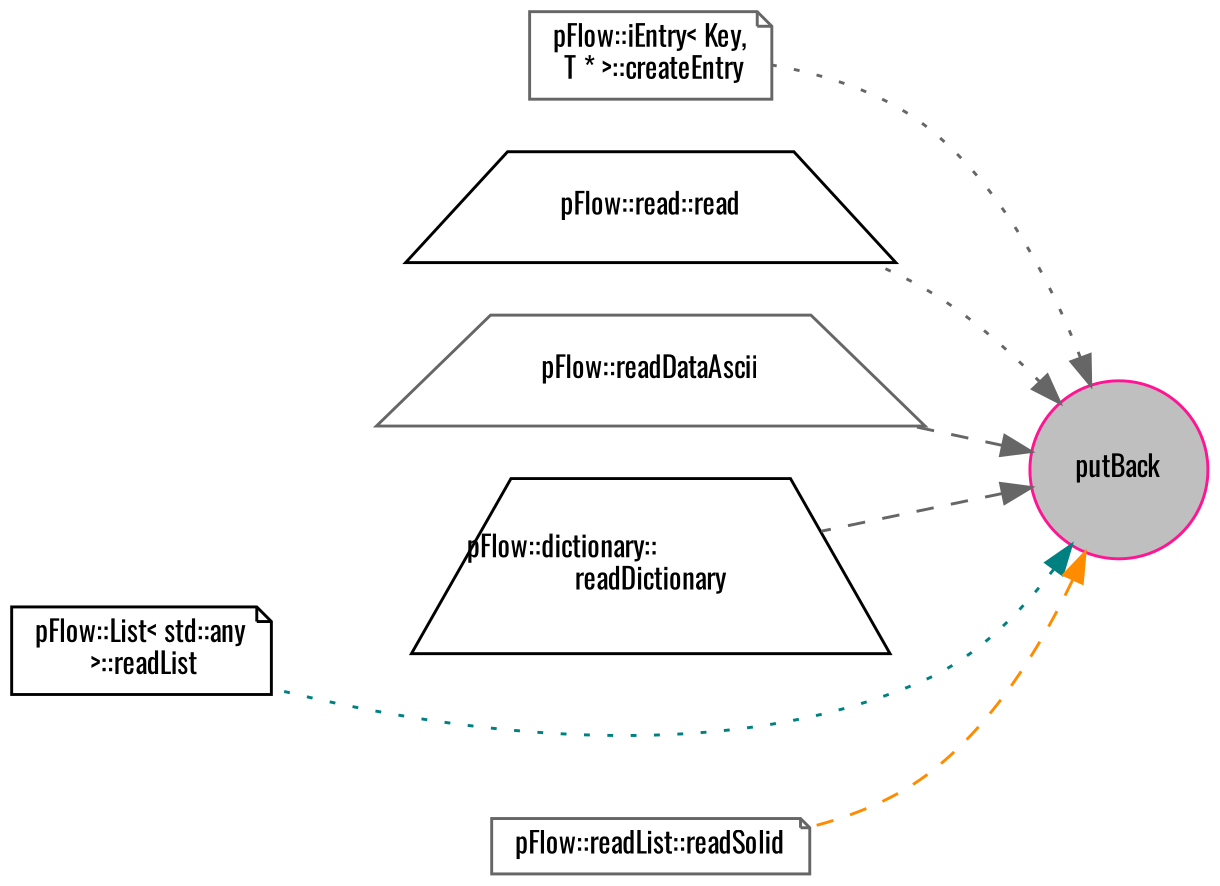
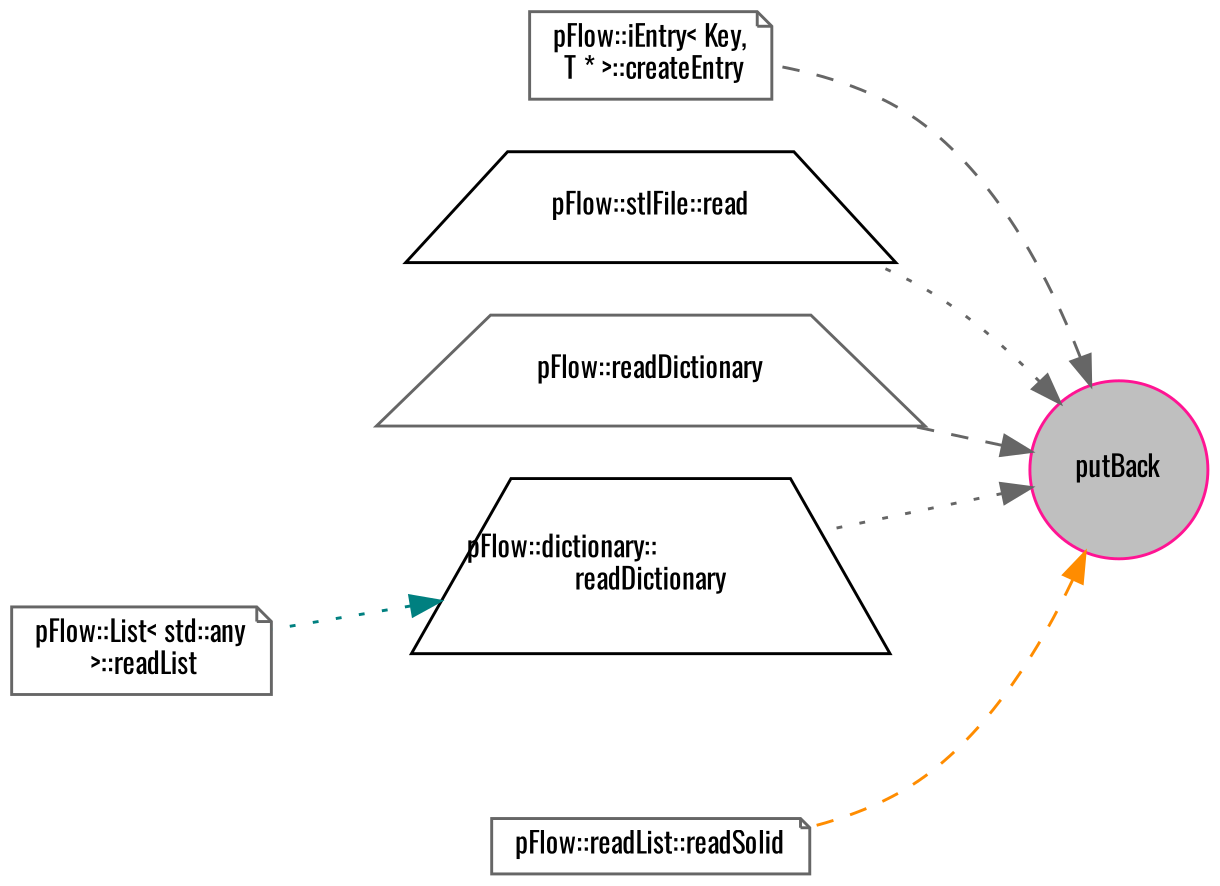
  digraph {
    fontname=Oswald
    rankdir=RL
    node [color=gray40 fillcolor=white fontname=Oswald fontsize=10 shape=note style=filled]
    edge [color=gray40 dir=back fontname=Oswald fontsize=10 labelfontname=Helvetica labelfontsize=10 style=dashed]
    n1 [color=deeppink fillcolor=grey75 fontcolor=black height=0.2 label=putBack shape=circle width=0.4]
    n2 [height=0.2 label="pFlow::iEntry\< Key,\l T * \>::createEntry" width=0.4]
-   n3 [color=black height=0.2 label="pFlow::read::read" shape=trapezium width=0.4]
-   n4 [height=0.2 label="pFlow::readDataAscii" shape=trapezium width=0.4]
+   n3 [color=black height=0.2 label="pFlow::stlFile::read" shape=trapezium width=0.4]
+   n4 [height=0.2 label="pFlow::readDictionary" shape=trapezium width=0.4]
    n5 [color=black height=0.2 label="pFlow::dictionary::\lreadDictionary" shape=trapezium width=0.4]
-   n6 [color=black height=0.2 label="pFlow::List\< std::any\l \>::readList" width=0.4]
+   n6 [height=0.2 label="pFlow::List\< std::any\l \>::readList" width=0.4]
    n7 [height=0.2 label="pFlow::readList::readSolid" width=0.4]
-   n1 -> n2 [style=dotted]
+   n1 -> n2
    n1 -> n3 [style=dotted]
    n1 -> n4
-   n1 -> n5
-   n1 -> n6 [color=teal style=dotted]
+   n1 -> n5 [style=dotted]
+   n5 -> n6 [color=teal style=dotted]
    n1 -> n7 [color=darkorange]
  }
